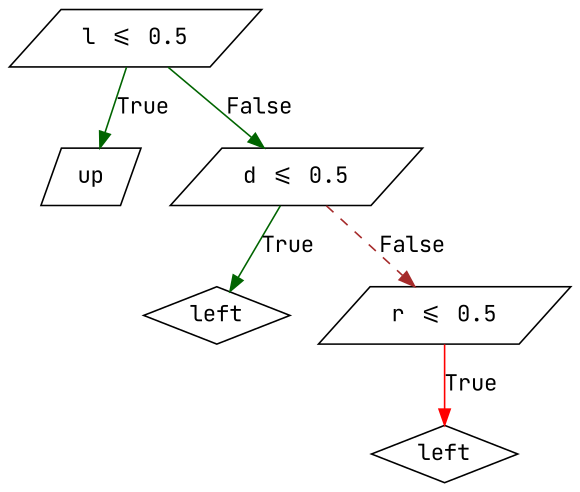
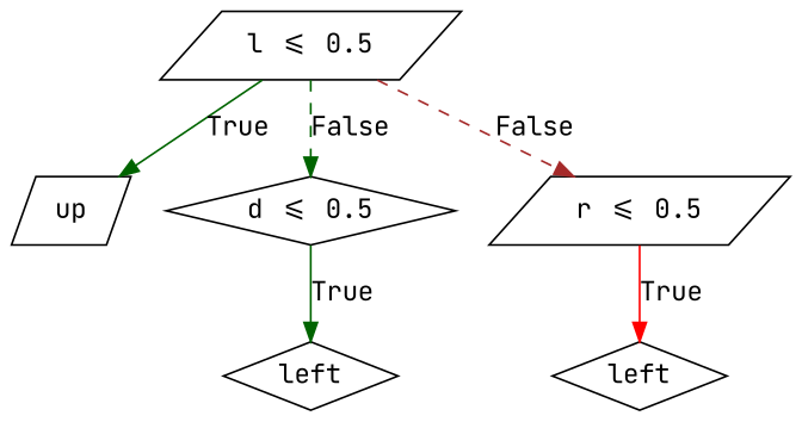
  digraph {
    fontname="JetBrains Mono"
    node [fontname="JetBrains Mono" shape=parallelogram]
    edge [color=darkgreen fontname="JetBrains Mono"]
    n1 [label="l <= 0.5"]
    n2 [label=up]
-   n3 [label="d <= 0.5"]
+   n3 [label="d <= 0.5" shape=diamond]
    n4 [label=left shape=diamond]
    n5 [label="r <= 0.5"]
    n6 [label=left shape=diamond]
    n1 -> n2 [label=True]
-   n1 -> n3 [label=False style=solid]
+   n1 -> n3 [label=False style=dashed]
    n3 -> n4 [label=True]
-   n3 -> n5 [color=brown label=False style=dashed]
+   n1 -> n5 [color=brown label=False style=dashed]
    n5 -> n6 [color=red label=True]
  }
